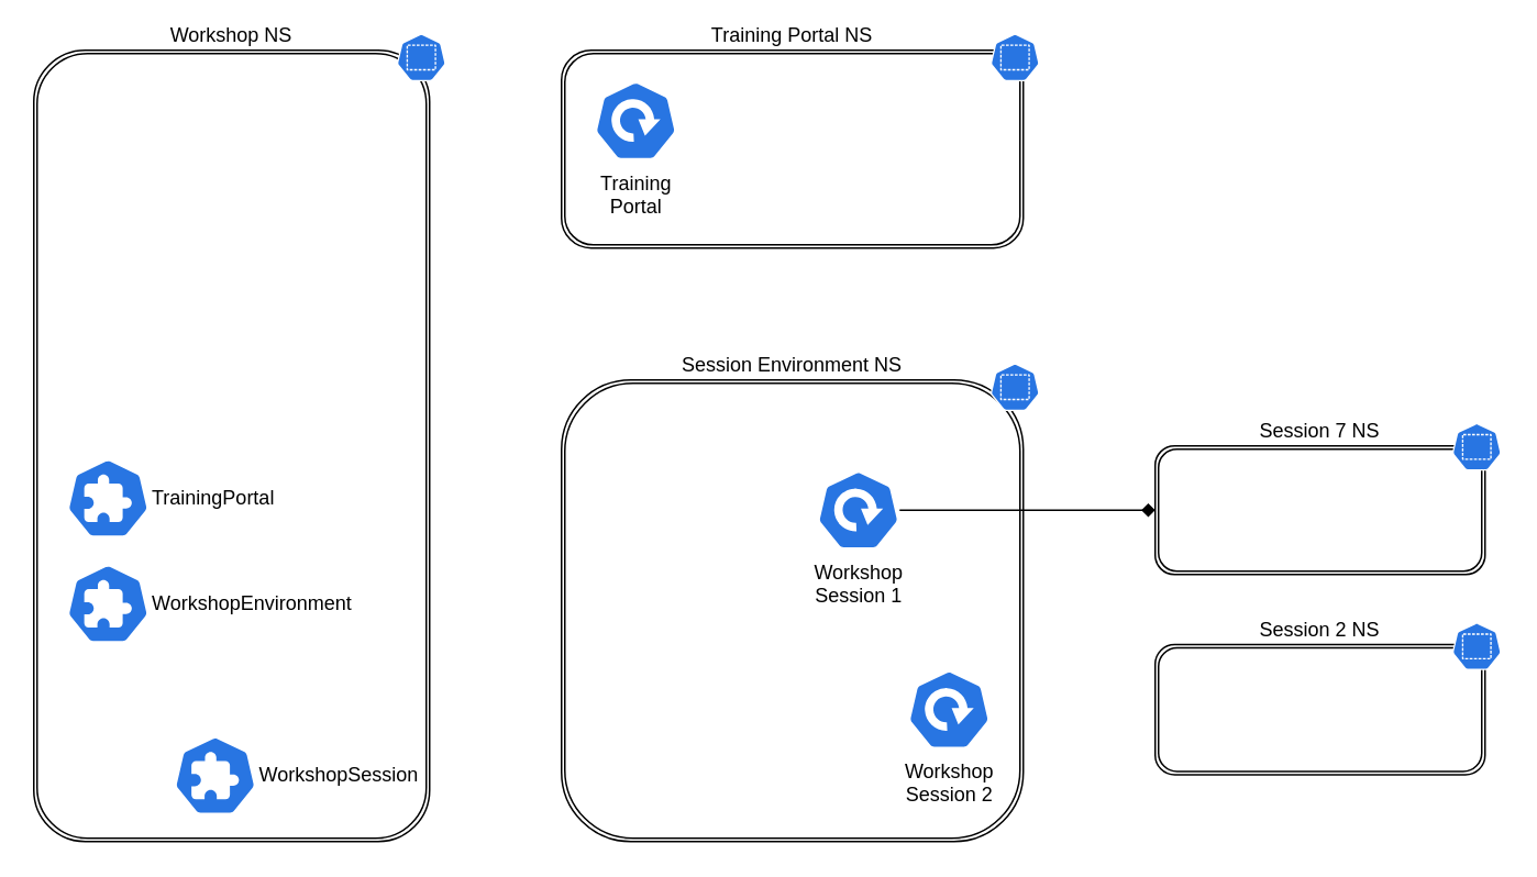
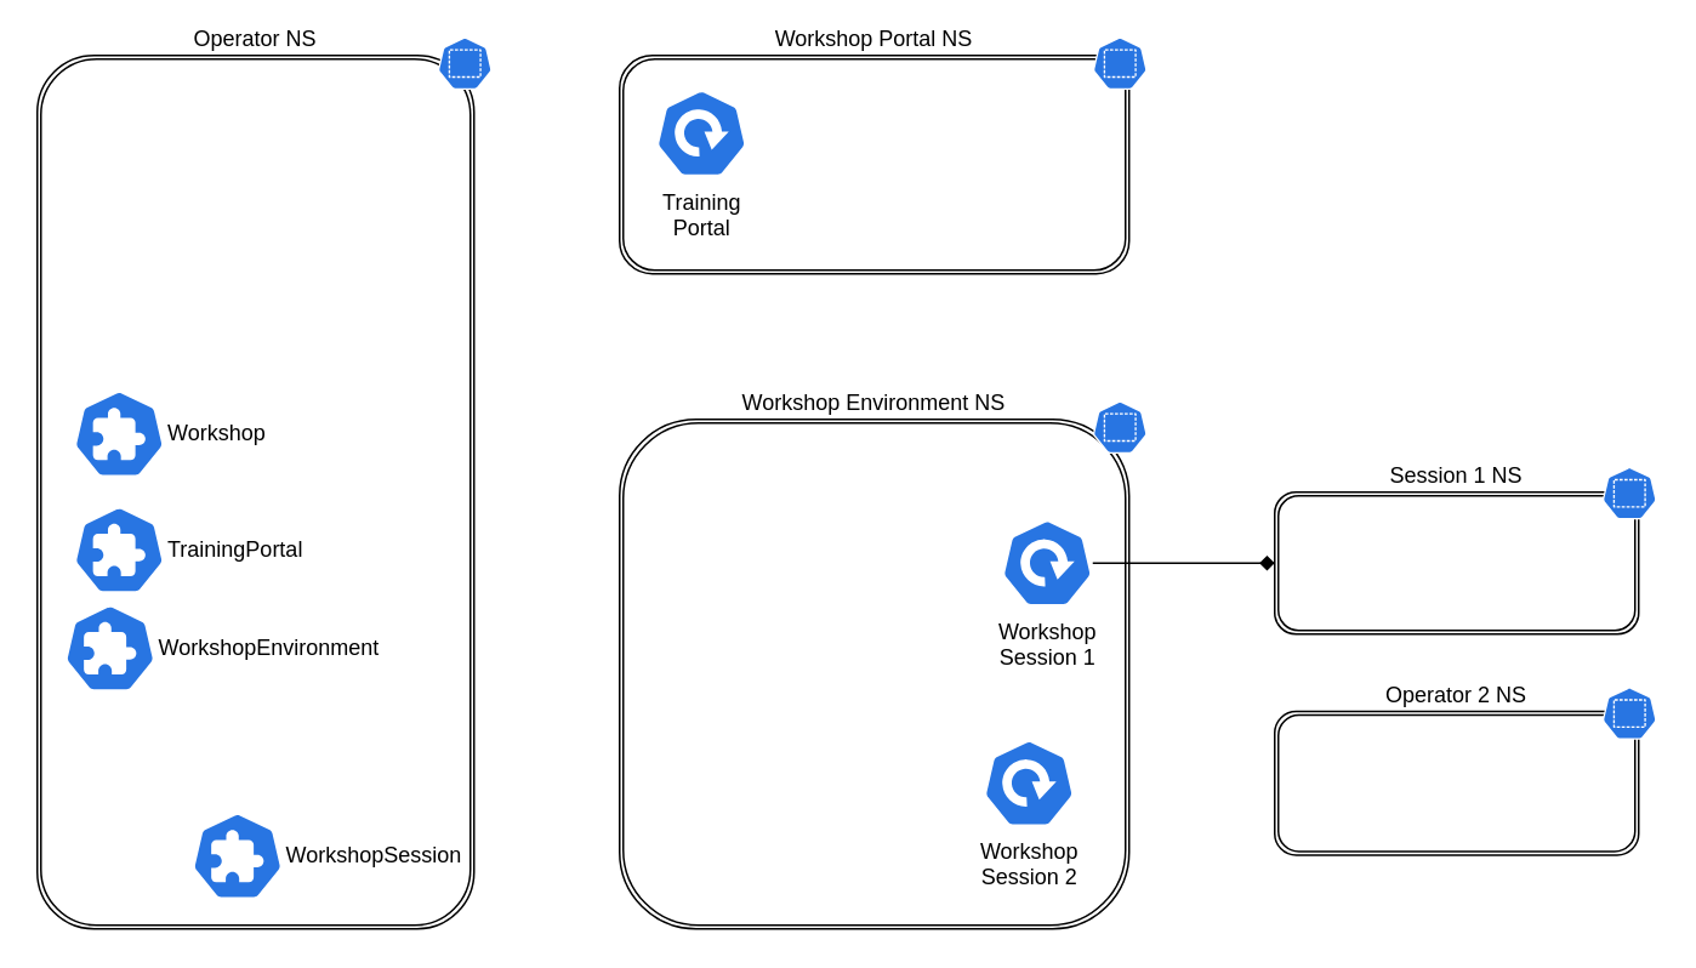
  <mxCell id="0" />
  <mxCell id="1" parent="0" />
- <mxCell id="2" value="Workshop NS" style="shape=ext;double=1;rounded=1;whiteSpace=wrap;html=1;labelPosition=center;verticalLabelPosition=top;align=center;verticalAlign=bottom;arcSize=13;" vertex="1" parent="1"><mxGeometry x="20" y="30" width="240" height="480" as="geometry" /></mxCell>
+ <mxCell id="2" value="Operator NS" style="shape=ext;double=1;rounded=1;whiteSpace=wrap;html=1;labelPosition=center;verticalLabelPosition=top;align=center;verticalAlign=bottom;arcSize=13;" vertex="1" parent="1"><mxGeometry x="20" y="30" width="240" height="480" as="geometry" /></mxCell>
  <mxCell id="3" value="" style="html=1;dashed=0;whitespace=wrap;fillColor=#2875E2;strokeColor=#ffffff;points=[[0.005,0.63,0],[0.1,0.2,0],[0.9,0.2,0],[0.5,0,0],[0.995,0.63,0],[0.72,0.99,0],[0.5,1,0],[0.28,0.99,0]];shape=mxgraph.kubernetes.icon;prIcon=ns;aspect=fixed;" vertex="1" parent="1"><mxGeometry x="240" y="20" width="30" height="28.8" as="geometry" /></mxCell>
- <mxCell id="4" value="Session Environment NS" style="shape=ext;double=1;rounded=1;whiteSpace=wrap;html=1;labelPosition=center;verticalLabelPosition=top;align=center;verticalAlign=bottom;" vertex="1" parent="1"><mxGeometry x="340" y="230" width="280" height="280" as="geometry" /></mxCell>
+ <mxCell id="4" value="Workshop Environment NS" style="shape=ext;double=1;rounded=1;whiteSpace=wrap;html=1;labelPosition=center;verticalLabelPosition=top;align=center;verticalAlign=bottom;" vertex="1" parent="1"><mxGeometry x="340" y="230" width="280" height="280" as="geometry" /></mxCell>
  <mxCell id="5" value="" style="html=1;dashed=0;whitespace=wrap;fillColor=#2875E2;strokeColor=#ffffff;points=[[0.005,0.63,0],[0.1,0.2,0],[0.9,0.2,0],[0.5,0,0],[0.995,0.63,0],[0.72,0.99,0],[0.5,1,0],[0.28,0.99,0]];shape=mxgraph.kubernetes.icon;prIcon=ns;aspect=fixed;" vertex="1" parent="1"><mxGeometry x="600" y="220" width="30" height="28.8" as="geometry" /></mxCell>
- <mxCell id="6" value="Training Portal NS" style="shape=ext;double=1;rounded=1;whiteSpace=wrap;html=1;labelPosition=center;verticalLabelPosition=top;align=center;verticalAlign=bottom;container=0;" vertex="1" parent="1"><mxGeometry x="340" y="30" width="280" height="120" as="geometry" /></mxCell>
+ <mxCell id="6" value="Workshop Portal NS" style="shape=ext;double=1;rounded=1;whiteSpace=wrap;html=1;labelPosition=center;verticalLabelPosition=top;align=center;verticalAlign=bottom;container=0;" vertex="1" parent="1"><mxGeometry x="340" y="30" width="280" height="120" as="geometry" /></mxCell>
  <mxCell id="7" value="" style="html=1;dashed=0;whitespace=wrap;fillColor=#2875E2;strokeColor=#ffffff;points=[[0.005,0.63,0],[0.1,0.2,0],[0.9,0.2,0],[0.5,0,0],[0.995,0.63,0],[0.72,0.99,0],[0.5,1,0],[0.28,0.99,0]];shape=mxgraph.kubernetes.icon;prIcon=ns;aspect=fixed;container=0;" vertex="1" parent="1"><mxGeometry x="600" y="20" width="30" height="28.8" as="geometry" /></mxCell>
  <mxCell id="8" value="Training&lt;br&gt;Portal" style="html=1;dashed=0;whitespace=wrap;fillColor=#2875E2;strokeColor=#ffffff;points=[[0.005,0.63,0],[0.1,0.2,0],[0.9,0.2,0],[0.5,0,0],[0.995,0.63,0],[0.72,0.99,0],[0.5,1,0],[0.28,0.99,0]];shape=mxgraph.kubernetes.icon;prIcon=deploy;align=center;labelPosition=center;verticalLabelPosition=bottom;verticalAlign=top;" vertex="1" parent="1"><mxGeometry x="360" y="48.8" width="50" height="48" as="geometry" /></mxCell>
  <mxCell id="9" value="" style="edgeStyle=orthogonalEdgeStyle;rounded=0;orthogonalLoop=1;jettySize=auto;html=1;endArrow=diamond;" edge="1" parent="1" source="10" target="12"><mxGeometry relative="1" as="geometry" /></mxCell>
- <mxCell id="10" value="Workshop&lt;br&gt;Session 1" style="html=1;dashed=0;whitespace=wrap;fillColor=#2875E2;strokeColor=#ffffff;points=[[0.005,0.63,0],[0.1,0.2,0],[0.9,0.2,0],[0.5,0,0],[0.995,0.63,0],[0.72,0.99,0],[0.5,1,0],[0.28,0.99,0]];shape=mxgraph.kubernetes.icon;prIcon=deploy;align=center;labelPosition=center;verticalLabelPosition=bottom;verticalAlign=top;" vertex="1" parent="1"><mxGeometry x="495" y="285" width="50" height="48" as="geometry" /></mxCell>
- <mxCell id="11" value="Workshop&lt;br&gt;Session 2" style="html=1;dashed=0;whitespace=wrap;fillColor=#2875E2;strokeColor=#ffffff;points=[[0.005,0.63,0],[0.1,0.2,0],[0.9,0.2,0],[0.5,0,0],[0.995,0.63,0],[0.72,0.99,0],[0.5,1,0],[0.28,0.99,0]];shape=mxgraph.kubernetes.icon;prIcon=deploy;align=center;labelPosition=center;verticalLabelPosition=bottom;verticalAlign=top;" vertex="1" parent="1"><mxGeometry x="550" y="406" width="50" height="48" as="geometry" /></mxCell>
- <mxCell id="12" value="Session 7 NS" style="shape=ext;double=1;rounded=1;whiteSpace=wrap;html=1;labelPosition=center;verticalLabelPosition=top;align=center;verticalAlign=bottom;container=0;" vertex="1" parent="1"><mxGeometry x="700" y="270" width="200" height="78" as="geometry" /></mxCell>
+ <mxCell id="10" value="Workshop&lt;br&gt;Session 1" style="html=1;dashed=0;whitespace=wrap;fillColor=#2875E2;strokeColor=#ffffff;points=[[0.005,0.63,0],[0.1,0.2,0],[0.9,0.2,0],[0.5,0,0],[0.995,0.63,0],[0.72,0.99,0],[0.5,1,0],[0.28,0.99,0]];shape=mxgraph.kubernetes.icon;prIcon=deploy;align=center;labelPosition=center;verticalLabelPosition=bottom;verticalAlign=top;" vertex="1" parent="1"><mxGeometry x="550" y="285" width="50" height="48" as="geometry" /></mxCell>
+ <mxCell id="11" value="Workshop&lt;br&gt;Session 2" style="html=1;dashed=0;whitespace=wrap;fillColor=#2875E2;strokeColor=#ffffff;points=[[0.005,0.63,0],[0.1,0.2,0],[0.9,0.2,0],[0.5,0,0],[0.995,0.63,0],[0.72,0.99,0],[0.5,1,0],[0.28,0.99,0]];shape=mxgraph.kubernetes.icon;prIcon=deploy;align=center;labelPosition=center;verticalLabelPosition=bottom;verticalAlign=top;" vertex="1" parent="1"><mxGeometry x="540" y="406" width="50" height="48" as="geometry" /></mxCell>
+ <mxCell id="12" value="Session 1 NS" style="shape=ext;double=1;rounded=1;whiteSpace=wrap;html=1;labelPosition=center;verticalLabelPosition=top;align=center;verticalAlign=bottom;container=0;" vertex="1" parent="1"><mxGeometry x="700" y="270" width="200" height="78" as="geometry" /></mxCell>
  <mxCell id="13" value="" style="html=1;dashed=0;whitespace=wrap;fillColor=#2875E2;strokeColor=#ffffff;points=[[0.005,0.63,0],[0.1,0.2,0],[0.9,0.2,0],[0.5,0,0],[0.995,0.63,0],[0.72,0.99,0],[0.5,1,0],[0.28,0.99,0]];shape=mxgraph.kubernetes.icon;prIcon=ns;aspect=fixed;container=0;" vertex="1" parent="1"><mxGeometry x="880" y="256.2" width="30" height="28.8" as="geometry" /></mxCell>
- <mxCell id="14" value="Session 2 NS" style="shape=ext;double=1;rounded=1;whiteSpace=wrap;html=1;labelPosition=center;verticalLabelPosition=top;align=center;verticalAlign=bottom;container=0;" vertex="1" parent="1"><mxGeometry x="700" y="390.5" width="200" height="79" as="geometry" /></mxCell>
+ <mxCell id="14" value="Operator 2 NS" style="shape=ext;double=1;rounded=1;whiteSpace=wrap;html=1;labelPosition=center;verticalLabelPosition=top;align=center;verticalAlign=bottom;container=0;" vertex="1" parent="1"><mxGeometry x="700" y="390.5" width="200" height="79" as="geometry" /></mxCell>
  <mxCell id="15" value="" style="html=1;dashed=0;whitespace=wrap;fillColor=#2875E2;strokeColor=#ffffff;points=[[0.005,0.63,0],[0.1,0.2,0],[0.9,0.2,0],[0.5,0,0],[0.995,0.63,0],[0.72,0.99,0],[0.5,1,0],[0.28,0.99,0]];shape=mxgraph.kubernetes.icon;prIcon=ns;aspect=fixed;container=0;" vertex="1" parent="1"><mxGeometry x="880" y="377.2" width="30" height="28.8" as="geometry" /></mxCell>
+ <mxCell id="16" value="Workshop" style="html=1;dashed=0;whitespace=wrap;fillColor=#2875E2;strokeColor=#ffffff;points=[[0.005,0.63,0],[0.1,0.2,0],[0.9,0.2,0],[0.5,0,0],[0.995,0.63,0],[0.72,0.99,0],[0.5,1,0],[0.28,0.99,0]];shape=mxgraph.kubernetes.icon;prIcon=crd;align=left;labelPosition=right;verticalLabelPosition=middle;verticalAlign=middle;" vertex="1" parent="1"><mxGeometry x="40" y="214" width="50" height="48" as="geometry" /></mxCell>
  <mxCell id="17" value="TrainingPortal" style="html=1;dashed=0;whitespace=wrap;fillColor=#2875E2;strokeColor=#ffffff;points=[[0.005,0.63,0],[0.1,0.2,0],[0.9,0.2,0],[0.5,0,0],[0.995,0.63,0],[0.72,0.99,0],[0.5,1,0],[0.28,0.99,0]];shape=mxgraph.kubernetes.icon;prIcon=crd;align=left;labelPosition=right;verticalLabelPosition=middle;verticalAlign=middle;" vertex="1" parent="1"><mxGeometry x="40" y="277.8" width="50" height="48" as="geometry" /></mxCell>
- <mxCell id="18" value="WorkshopEnvironment" style="html=1;dashed=0;whitespace=wrap;fillColor=#2875E2;strokeColor=#ffffff;points=[[0.005,0.63,0],[0.1,0.2,0],[0.9,0.2,0],[0.5,0,0],[0.995,0.63,0],[0.72,0.99,0],[0.5,1,0],[0.28,0.99,0]];shape=mxgraph.kubernetes.icon;prIcon=crd;align=left;labelPosition=right;verticalLabelPosition=middle;verticalAlign=middle;" vertex="1" parent="1"><mxGeometry x="40" y="341.8" width="50" height="48" as="geometry" /></mxCell>
+ <mxCell id="18" value="WorkshopEnvironment" style="html=1;dashed=0;whitespace=wrap;fillColor=#2875E2;strokeColor=#ffffff;points=[[0.005,0.63,0],[0.1,0.2,0],[0.9,0.2,0],[0.5,0,0],[0.995,0.63,0],[0.72,0.99,0],[0.5,1,0],[0.28,0.99,0]];shape=mxgraph.kubernetes.icon;prIcon=crd;align=left;labelPosition=right;verticalLabelPosition=middle;verticalAlign=middle;" vertex="1" parent="1"><mxGeometry x="35" y="331.8" width="50" height="48" as="geometry" /></mxCell>
  <mxCell id="19" value="WorkshopSession" style="html=1;dashed=0;whitespace=wrap;fillColor=#2875E2;strokeColor=#ffffff;points=[[0.005,0.63,0],[0.1,0.2,0],[0.9,0.2,0],[0.5,0,0],[0.995,0.63,0],[0.72,0.99,0],[0.5,1,0],[0.28,0.99,0]];shape=mxgraph.kubernetes.icon;prIcon=crd;align=left;labelPosition=right;verticalLabelPosition=middle;verticalAlign=middle;" vertex="1" parent="1"><mxGeometry x="105" y="446" width="50" height="48" as="geometry" /></mxCell>
